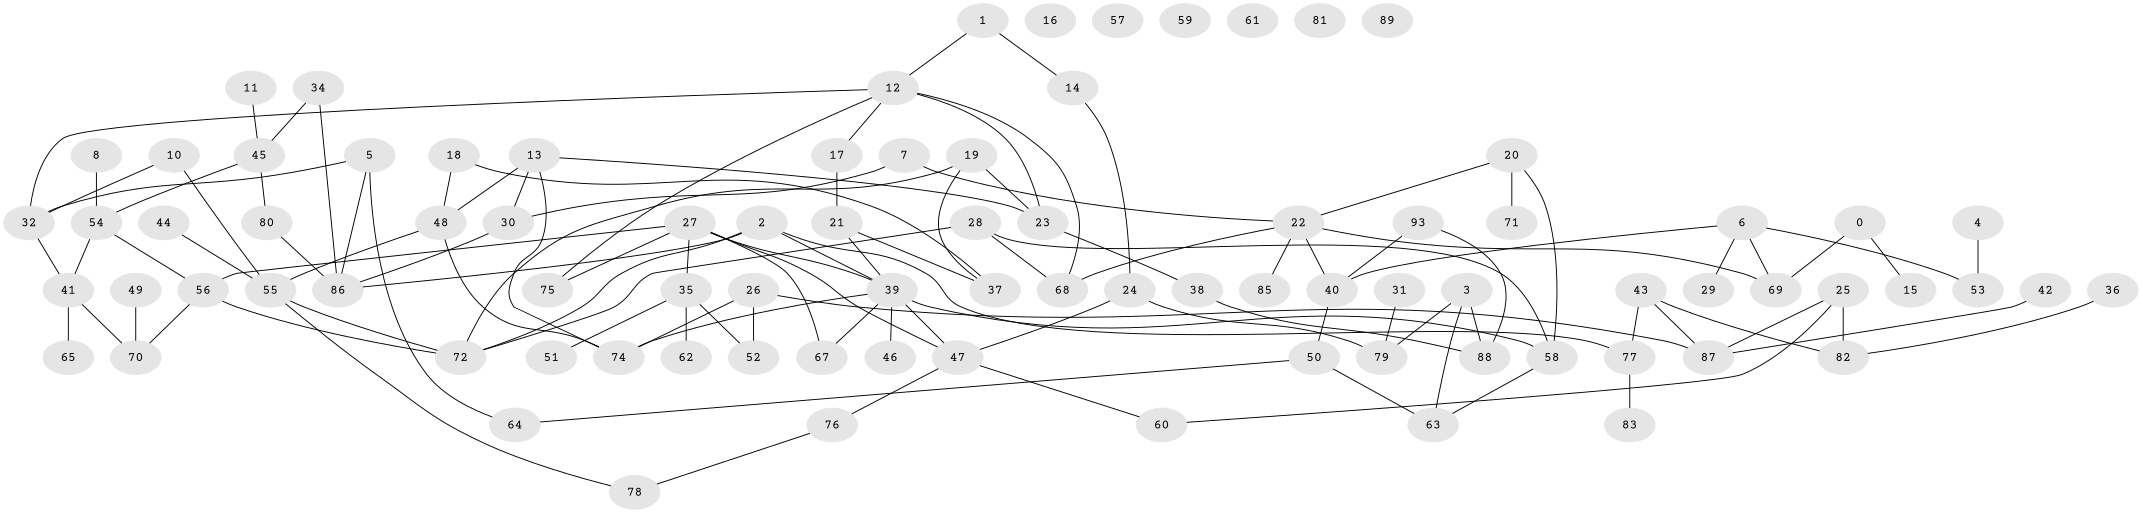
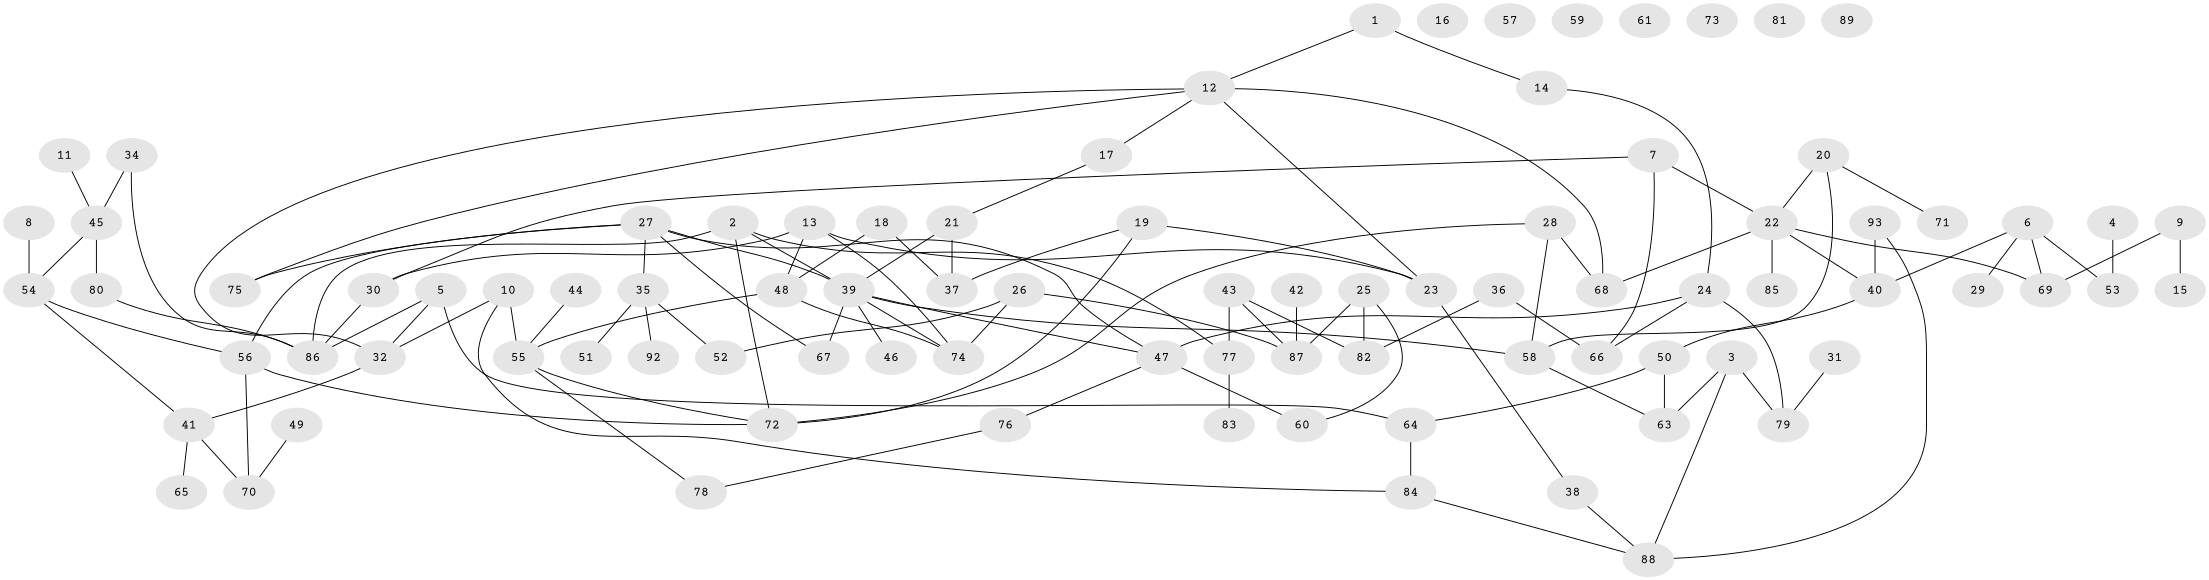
  graph {
    fontname="Courier Prime"
    node [color=gray90 fontname="Courier Prime" style=filled]
    edge [fontname="Courier Prime"]
    1
    12
    14
    32
    17
    23
    68
    75
    24
    2
    39
    72
    77
    86
    74
    58
    47
    67
    46
    83
    3
    63
    79
    88
    4
    53
    5
    64
    41
+   84
    6
    29
    40
    69
    50
    7
    22
    30
+   66
    85
    8
    54
    56
-   9 [label=0]
+   9
    15
    10
    55
    78
    11
    45
    80
    21
    38
    13
    48
    65
    70
    16
    37
    18
    19
    20
    71
    60
    76
    25
    82
    87
    26
    52
    27
    35
    51
-   62
+   62 [label=92]
    28
    31
    n77 [label=93]
    34
    36
    42
    43
    44
    49
    57
    59
    61
+   73
    81
    89
    1 -- 12
    1 -- 14
    12 -- 32
    12 -- 17
    12 -- 23
    12 -- 68
    12 -- 75
    14 -- 24
    32 -- 41
    17 -- 21
    23 -- 38
    24 -- 47
    24 -- 79
+   24 -- 66
    2 -- 39
    2 -- 72
    2 -- 77
    2 -- 86
    39 -- 74
    39 -- 58
    39 -- 47
    39 -- 67
    39 -- 46
    77 -- 83
    58 -- 63
    47 -- 60
    47 -- 76
    3 -- 63
    3 -- 79
    3 -- 88
    4 -- 53
    5 -- 32
    5 -- 86
    5 -- 64
+   64 -- 84
    41 -- 65
    41 -- 70
+   84 -- 88
    6 -- 53
    6 -- 29
    6 -- 40
    6 -- 69
    40 -- 50
    50 -- 63
    50 -- 64
    7 -- 22
    7 -- 30
+   7 -- 66
    22 -- 68
    22 -- 40
    22 -- 69
    22 -- 85
    30 -- 86
    8 -- 54
    54 -- 41
    54 -- 56
    56 -- 72
    56 -- 70
    9 -- 69
    9 -- 15
    10 -- 32
+   10 -- 84
    10 -- 55
    55 -- 72
    55 -- 78
    11 -- 45
    45 -- 54
    45 -- 80
    80 -- 86
    21 -- 39
    21 -- 37
    38 -- 88
    13 -- 23
    13 -- 74
    13 -- 30
    13 -- 48
    48 -- 74
    48 -- 55
    18 -- 48
    18 -- 37
    19 -- 23
    19 -- 72
    19 -- 37
    20 -- 58
    20 -- 22
    20 -- 71
    76 -- 78
    25 -- 60
    25 -- 82
    25 -- 87
    26 -- 74
    26 -- 87
    26 -- 52
    27 -- 75
    27 -- 39
    27 -- 47
    27 -- 67
    27 -- 56
    27 -- 35
    35 -- 52
    35 -- 51
    35 -- 62
    28 -- 68
    28 -- 72
    28 -- 58
    31 -- 79
    n77 -- 88
    n77 -- 40
    34 -- 86
    34 -- 45
+   36 -- 66
    36 -- 82
    42 -- 87
    43 -- 77
    43 -- 82
    43 -- 87
    44 -- 55
    49 -- 70
  }
